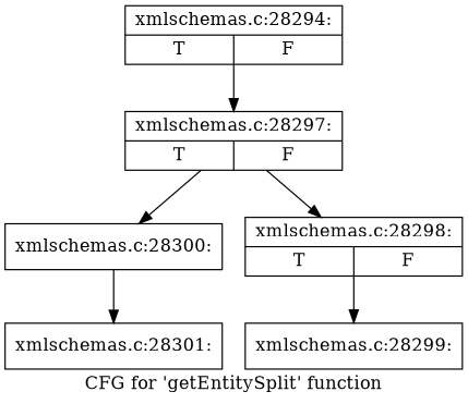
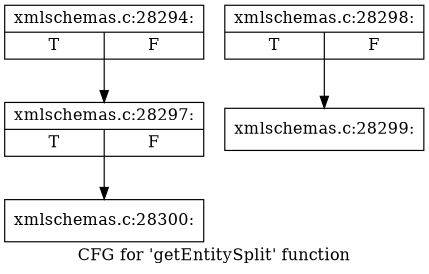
  digraph {
    label="CFG for 'getEntitySplit' function"
    node [shape=record]
    n1 [label="{xmlschemas.c:28294:|{<s0>T|<s1>F}}"]
    n2 [label="{xmlschemas.c:28297:|{<s0>T|<s1>F}}"]
    n3 [label="{xmlschemas.c:28300:}"]
    n4 [label="{xmlschemas.c:28298:|{<s0>T|<s1>F}}"]
-   n5 [label="{xmlschemas.c:28301:}"]
    n6 [label="{xmlschemas.c:28299:}"]
    n1 -> n2
    n2 -> n3
-   n2 -> n4
-   n3 -> n5
    n4 -> n6
  }
